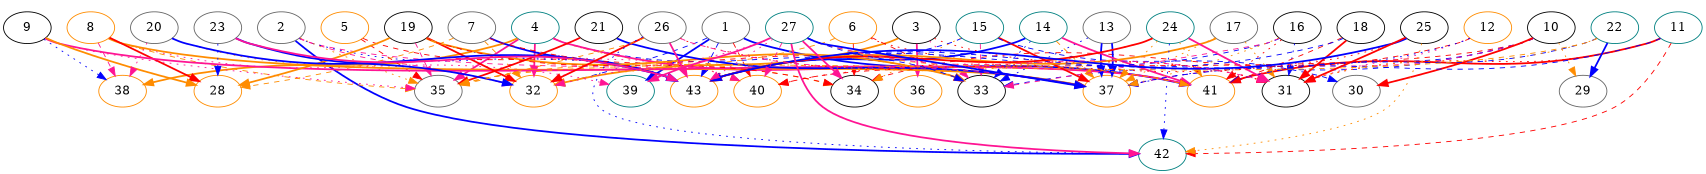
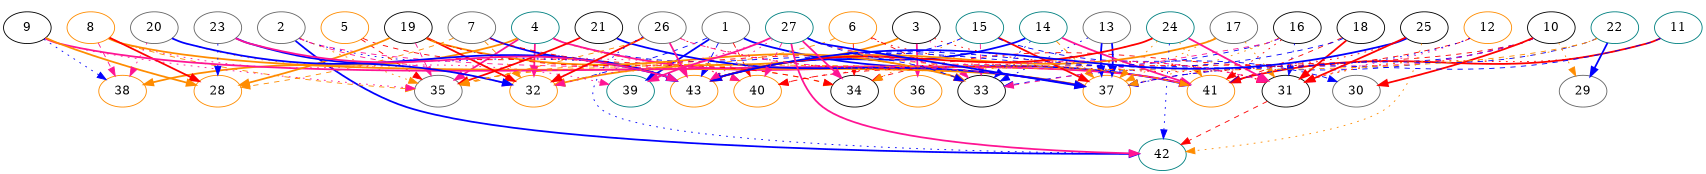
  digraph {
    node [alpha=0.10 color=darkorange]
    edge [color=blue style=dashed]
    1 [alpha=0.04 color=gray40 expect_size=492416268377629130752]
    32 [alpha=0.18 expect_size=1253287035122178816]
    39 [alpha=0.07 color=teal expect_size=9195035324734856]
    40 [alpha=0.01 expect_size=1040651430275375104]
    41 [alpha=0.19 expect_size=23277185906534896]
    43 [alpha=0.20 expect_size=1713659351930366208]
    2 [alpha=0.15 color=gray40 expect_size=14227809032257220]
    35 [alpha=0.06 color=gray40 expect_size=408693985038843648]
    42 [alpha=0.07 color=teal expect_size=23433845456480016]
    3 [alpha=0.14 color=black expect_size=6046760939958184]
    31 [color=black expect_size=18324371132432636]
    33 [alpha=0.02 color=black expect_size=59820044292389339136]
    36 [alpha=0.07 expect_size=130248099062665616]
    4 [alpha=0.04 color=teal expect_size=3347732261421699]
    34 [alpha=0.12 color=black expect_size=165333219751571226624]
    37 [alpha=0.13 expect_size=574268033567551389696]
    38 [alpha=0.13 expect_size=2434311840906821]
    5 [alpha=0.14 expect_size=2083593674553294848000]
    6 [alpha=0.00 expect_size=952279106064482304000]
    7 [color=gray40 expect_size=2006213353829023350784]
    28 [alpha=0.05 expect_size=7081844511098246]
    8 [alpha=0.03 expect_size=10614140026540836]
    9 [alpha=0.09 color=black expect_size=2163384689713243392]
    10 [alpha=0.02 color=black expect_size=84397023146306174976]
    29 [alpha=0.01 color=gray40 expect_size=17946470533780152]
    30 [alpha=0.02 color=gray40 expect_size=7870957446943847]
    11 [alpha=0.02 color=teal expect_size=1577509015863903125504]
    12 [alpha=0.19 expect_size=32383419362960280]
    13 [alpha=0.14 color=gray40 expect_size=2289714974467299475456]
    14 [color=teal expect_size=1073097060201377536]
    15 [alpha=0.05 color=teal expect_size=9242540360777100]
    16 [alpha=0.08 color=black expect_size=6277324831124441]
    17 [alpha=0.04 color=gray40 expect_size=1730915901640282210304]
    18 [color=black expect_size=6650068045914457]
    19 [alpha=0.08 color=black expect_size=121673736495619152]
    20 [alpha=0.08 color=gray40 expect_size=241204875960671797248]
    21 [alpha=0.03 color=black expect_size=558247543027890388992]
    22 [alpha=0.12 color=teal expect_size=2714771100085481472]
    23 [color=gray40 expect_size=972480700227780608]
    24 [alpha=0.15 color=teal expect_size=981603502610728960]
    25 [alpha=0.14 color=black expect_size=5554456437003911168]
    26 [alpha=0.06 color=gray40 expect_size=779509185515925632]
    27 [alpha=0.13 color=teal expect_size=4957637965890073]
    1 -> 32
    1 -> 39 [style=bold]
    1 -> 40 [color=red]
    1 -> 41 [style=bold]
    1 -> 43
    2 -> 32 [color=deeppink]
    2 -> 41 [color=deeppink]
    2 -> 43 [style=dotted]
    2 -> 35 [color=darkorange style=dotted]
    2 -> 42 [style=bold]
    3 -> 32 [color=darkorange style=bold]
    3 -> 31 [color=red style=dotted]
    3 -> 33 [color=deeppink style=dotted]
    3 -> 36 [color=deeppink style=bold]
    4 -> 32 [color=deeppink style=bold]
    4 -> 40 [color=darkorange style=dotted]
    4 -> 35 [color=deeppink style=bold]
    4 -> 33
    4 -> 34 [color=darkorange]
    4 -> 37 [color=deeppink style=bold]
    4 -> 38 [color=darkorange style=bold]
    5 -> 43 [color=red]
    5 -> 35 [color=red]
    6 -> 35 [color=darkorange]
    6 -> 31 [color=red style=dotted]
    6 -> 33 [color=red]
    6 -> 34 [color=red]
    7 -> 32 [color=darkorange]
    7 -> 40 [color=deeppink style=dotted]
    7 -> 43 [style=bold]
    7 -> 33 [color=red]
    7 -> 28 [color=darkorange]
    8 -> 39 [color=deeppink style=dotted]
    8 -> 35 [color=darkorange]
    8 -> 37 [color=darkorange style=bold]
    8 -> 38 [color=deeppink]
    8 -> 28 [color=red style=bold]
    9 -> 41 [color=deeppink style=bold]
    9 -> 35 [color=deeppink style=dotted]
    9 -> 38 [style=dotted]
    9 -> 28 [color=darkorange style=bold]
    10 -> 40 [color=red]
    10 -> 41
    10 -> 33
    10 -> 37 [color=deeppink]
    10 -> 29 [color=darkorange style=dotted]
    10 -> 30 [color=red style=bold]
    11 -> 41 [color=red style=bold]
-   11 -> 42 [color=red]
+   31 -> 42 [color=red]
    11 -> 31 [color=red style=dotted]
    11 -> 37
    12 -> 31 [color=deeppink style=dotted]
    12 -> 34 [color=red]
    12 -> 37 [style=dotted]
    13 -> 33 [style=dotted]
    13 -> 37 [style=bold]
    13 -> 37 [style=bold]
    14 -> 41 [color=deeppink style=bold]
    14 -> 43 [style=bold]
    14 -> 33 [style=dotted]
    14 -> 37 [color=darkorange]
    15 -> 43
    15 -> 33 [color=deeppink]
    15 -> 34 [color=darkorange style=dotted]
    15 -> 37 [color=red style=bold]
    15 -> 30
    16 -> 41 [color=red style=dotted]
    16 -> 43
    16 -> 31 [style=dotted]
    16 -> 33 [color=deeppink]
    16 -> 37 [color=darkorange style=dotted]
    17 -> 43 [color=darkorange style=bold]
    17 -> 31 [color=darkorange style=dotted]
    17 -> 37 [color=darkorange style=dotted]
    18 -> 41 [color=red]
    18 -> 43
    18 -> 31 [color=red style=bold]
    19 -> 32 [color=red style=bold]
    19 -> 43 [style=dotted]
    19 -> 35 [color=deeppink]
    19 -> 33 [color=darkorange style=bold]
    19 -> 34 [color=red]
    19 -> 28 [color=darkorange style=bold]
    20 -> 32 [color=darkorange style=dotted]
    20 -> 43 [style=bold]
    20 -> 38 [color=deeppink style=dotted]
    21 -> 35 [color=red style=bold]
    21 -> 37 [style=bold]
    22 -> 41
    22 -> 35 [color=darkorange]
    22 -> 31 [color=darkorange style=dotted]
    22 -> 29 [style=bold]
    23 -> 32 [style=bold]
    23 -> 43 [color=deeppink style=bold]
    23 -> 28 [style=dotted]
    24 -> 32 [color=darkorange style=dotted]
    24 -> 41 [color=darkorange style=dotted]
    24 -> 43 [color=red style=bold]
    24 -> 42 [style=dotted]
    24 -> 31 [color=deeppink style=bold]
    24 -> 37 [color=darkorange style=dotted]
    25 -> 40 [color=red style=dotted]
    25 -> 41 [color=red style=dotted]
    25 -> 43 [style=bold]
    25 -> 42 [color=darkorange style=dotted]
    25 -> 31 [color=red style=bold]
    26 -> 32 [color=red style=bold]
    26 -> 41 [color=red style=dotted]
    26 -> 43 [color=deeppink style=bold]
    26 -> 35 [color=darkorange]
    26 -> 42 [style=dotted]
    26 -> 37 [color=deeppink]
    27 -> 32 [color=deeppink style=dotted]
    27 -> 39 [color=deeppink style=bold]
    27 -> 40 [color=deeppink]
    27 -> 41 [color=darkorange]
    27 -> 43 [color=deeppink style=dotted]
    27 -> 42 [color=deeppink style=bold]
    27 -> 31 [color=deeppink]
    27 -> 33
    27 -> 34 [color=deeppink style=bold]
    27 -> 37 [style=bold]
  }
